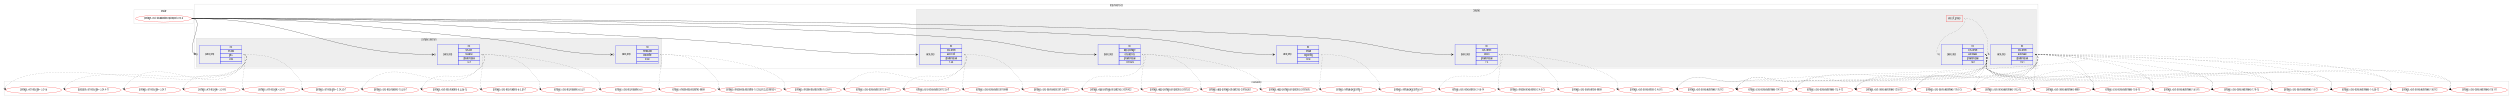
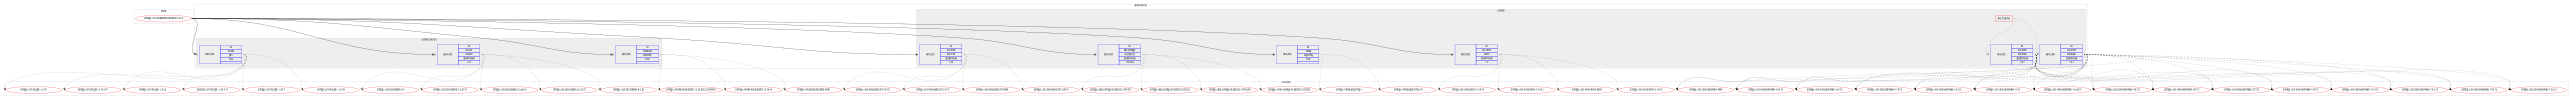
  digraph {
    compound=true
    concentrate=true
    fontname=Inter
    fontsize=10
    newrank=true
    rankdir=TB
    ranksep=1.5
    node [color=red fontname=Inter fontsize=10]
    edge [arrowhead=vee fontname=Inter headport=w style=dotted tailport=e weight=100]
    n1 [label="portage://sci-visualization/quickplot-0.10.8" width=4]
    n2 [color=blue label=<<TABLE BORDER="0" CELLBORDER="1" CELLSPACING="0" CELLPADDING="4" WIDTH="220"><TR><TD ROWSPAN="6" CELLPADDING="30">pack_dep</TD></TR><TR><TD WIDTH="110">no</TD></TR><TR><TD>sys-devel</TD></TR><TR><TD>automake</TD></TR><TR><TD>greaterequal</TD></TR><TR><TD>1.16.1</TD></TR></TABLE>> shape=none]
    n3 [color=blue label=<<TABLE BORDER="0" CELLBORDER="1" CELLSPACING="0" CELLPADDING="4" WIDTH="220"><TR><TD ROWSPAN="6" CELLPADDING="30">pack_dep</TD></TR><TR><TD WIDTH="110">no</TD></TR><TR><TD>sys-devel</TD></TR><TR><TD>automake</TD></TR><TR><TD>greaterequal</TD></TR><TR><TD>1.15.1</TD></TR></TABLE>> shape=none]
    n4 [label=<<TABLE BORDER="0" CELLBORDER="1" CELLSPACING="0" CELLPADDING="4"><TR><TD CELLPADDING="10">any_of_group</TD></TR></TABLE>> shape=none]
    n5 [color=blue label=<<TABLE BORDER="0" CELLBORDER="1" CELLSPACING="0" CELLPADDING="4" WIDTH="220"><TR><TD ROWSPAN="6" CELLPADDING="30">pack_dep</TD></TR><TR><TD WIDTH="110">no</TD></TR><TR><TD>app-portage</TD></TR><TR><TD>elt-patches</TD></TR><TR><TD>greaterequal</TD></TR><TR><TD>20170815</TD></TR></TABLE>> shape=none]
    n6 [color=blue label=<<TABLE BORDER="0" CELLBORDER="1" CELLSPACING="0" CELLPADDING="4" WIDTH="220"><TR><TD ROWSPAN="6" CELLPADDING="30">pack_dep</TD></TR><TR><TD WIDTH="110">no</TD></TR><TR><TD>sys-devel</TD></TR><TR><TD>autoconf</TD></TR><TR><TD>greaterequal</TD></TR><TR><TD>2.69</TD></TR></TABLE>> shape=none]
    n7 [color=blue label=<<TABLE BORDER="0" CELLBORDER="1" CELLSPACING="0" CELLPADDING="4" WIDTH="220"><TR><TD ROWSPAN="6" CELLPADDING="30">pack_dep</TD></TR><TR><TD WIDTH="110">no</TD></TR><TR><TD>sys-devel</TD></TR><TR><TD>libtool</TD></TR><TR><TD>greaterequal</TD></TR><TR><TD>2.4</TD></TR></TABLE>> shape=none]
    n8 [color=blue label=<<TABLE BORDER="0" CELLBORDER="1" CELLSPACING="0" CELLPADDING="4" WIDTH="220"><TR><TD ROWSPAN="6" CELLPADDING="30">pack_dep</TD></TR><TR><TD WIDTH="110">no</TD></TR><TR><TD>virtual</TD></TR><TR><TD>pkgconfig</TD></TR><TR><TD>none</TD></TR><TR><TD></TD></TR></TABLE>> shape=none]
    n9 [color=blue label=<<TABLE BORDER="0" CELLBORDER="1" CELLSPACING="0" CELLPADDING="4" WIDTH="220"><TR><TD ROWSPAN="6" CELLPADDING="30">pack_dep</TD></TR><TR><TD WIDTH="110">no</TD></TR><TR><TD>media-libs</TD></TR><TR><TD>libsndfile</TD></TR><TR><TD>none</TD></TR><TR><TD></TD></TR></TABLE>> shape=none]
    n10 [color=blue label=<<TABLE BORDER="0" CELLBORDER="1" CELLSPACING="0" CELLPADDING="4" WIDTH="220"><TR><TD ROWSPAN="6" CELLPADDING="30">pack_dep</TD></TR><TR><TD WIDTH="110">no</TD></TR><TR><TD>sys-libs</TD></TR><TR><TD>readline</TD></TR><TR><TD>greaterequal</TD></TR><TR><TD>0.6.2</TD></TR></TABLE>> shape=none]
    n11 [color=blue label=<<TABLE BORDER="0" CELLBORDER="1" CELLSPACING="0" CELLPADDING="4" WIDTH="220"><TR><TD ROWSPAN="6" CELLPADDING="30">pack_dep</TD></TR><TR><TD WIDTH="110">no</TD></TR><TR><TD>x11-libs</TD></TR><TR><TD>gtk+</TD></TR><TR><TD>none</TD></TR><TR><TD></TD></TR></TABLE>> shape=none]
    n12 [label="portage://sys-devel/automake-1.10.3-r3" width=4]
    n13 [label="portage://sys-devel/automake-1.11.6-r3" width=4]
    n14 [label="portage://sys-devel/automake-1.12.6-r2" width=4]
    n15 [label="portage://sys-devel/automake-1.13.4-r2" width=4]
    n16 [label="portage://sys-devel/automake-1.14.1-r2" width=4]
    n17 [label="portage://sys-devel/automake-1.15.1-r2" width=4]
    n18 [label="portage://sys-devel/automake-1.16.1-r1" width=4]
    n19 [label="portage://sys-devel/automake-1.16.1-r2" width=4]
    n20 [label="portage://sys-devel/automake-1.4_p6-r2" width=4]
    n21 [label="portage://sys-devel/automake-1.5-r2" width=4]
+   n22 [label="portage://sys-devel/automake-1.6.3-r2" width=4]
    n23 [label="portage://sys-devel/automake-1.7.9-r3" width=4]
    n24 [label="portage://sys-devel/automake-1.8.5-r5" width=4]
    n25 [label="portage://sys-devel/automake-1.9.6-r5" width=4]
    n26 [label="portage://sys-devel/automake-9999" width=4]
    n27 [label="portage://app-portage/elt-patches-20170317" width=4]
    n28 [label="portage://app-portage/elt-patches-20170422" width=4]
-   n29 [label="portage://app-portage/elt-patches-20170815" width=4]
+   n29 [label="portage://devel-portage/elt-patches-20170815" width=4]
    n30 [label="portage://app-portage/elt-patches-20170826.1" width=4]
    n31 [label="portage://sys-devel/autoconf-2.13-r1" width=4]
    n32 [label="portage://sys-devel/autoconf-2.64-r1" width=4]
    n33 [label="portage://sys-devel/autoconf-2.69-r4" width=4]
    n34 [label="portage://sys-devel/autoconf-9999" width=4]
-   n35 [label="portage://media-devel/libtool-2.4.6-r3" width=4]
+   n35 [label="portage://sys-devel/libtool-2.4.6-r3" width=4]
    n36 [label="portage://sys-devel/libtool-2.4.6-r4" width=4]
    n37 [label="portage://sys-devel/libtool-2.4.6-r5" width=4]
    n38 [label="portage://sys-devel/libtool-9999" width=4]
    n39 [label="portage://virtual/pkgconfig-0-r1" width=4]
    n40 [label="portage://virtual/pkgconfig-1" width=4]
    n41 [label="portage://media-libs/libsndfile-1.0.28-r4" width=4]
    n42 [label="portage://media-libs/libsndfile-1.0.29_pre2_p20191024" width=4]
    n43 [label="portage://media-libs/libsndfile-9999" width=4]
    n44 [label="portage://sys-libs/readline-6.3_p8-r3" width=4]
    n45 [label="portage://sys-libs/readline-7.0_p5-r1" width=4]
    n46 [label="portage://sys-libs/readline-8.0" width=4]
    n47 [label="portage://sys-libs/readline-8.0_p1" width=4]
    n48 [label="portage://sys-libs/readline-8.0_p1-r1" width=4]
    n49 [label="portage://x11-libs/gtk+-2.24.32-r1" width=4]
    n50 [label="portage://x11-libs/gtk+-3.24.1" width=4]
    n51 [label="portage://x11-libs/gtk+-3.24.10" width=4]
    n52 [label="portage://x11-libs/gtk+-3.24.11" width=4]
    n53 [label="quickplot://x11-libs/gtk+-3.24.4-r1" width=4]
    n54 [label="portage://x11-libs/gtk+-3.24.8" width=4]
    subgraph cluster_1 {
      color=gray
      label=<<i>ebuild</i>>
      rank=same
      n1
    }
    subgraph cluster_2 {
      color=gray
      label=<<i>dependencies</i>>
      subgraph cluster_3 {
        color=gray
        fillcolor="#eeeeee"
        label=<<i>compile</i>>
        style=filled
        subgraph sub_4 {
          color=gray
          fillcolor="#eeeeee"
          label=<<i>compile</i>>
          style=filled
          n4
          subgraph sub_5 {
            color=gray
            fillcolor="#eeeeee"
            label=<<i>compile</i>>
            style=filled
            n2
          }
          subgraph sub_6 {
            color=gray
            fillcolor="#eeeeee"
            label=<<i>compile</i>>
            style=filled
            n3
          }
        }
        subgraph sub_7 {
          color=gray
          fillcolor="#eeeeee"
          label=<<i>compile</i>>
          style=filled
          n5
        }
        subgraph sub_8 {
          color=gray
          fillcolor="#eeeeee"
          label=<<i>compile</i>>
          style=filled
          n6
        }
        subgraph sub_9 {
          color=gray
          fillcolor="#eeeeee"
          label=<<i>compile</i>>
          style=filled
          n7
        }
        subgraph sub_10 {
          color=gray
          fillcolor="#eeeeee"
          label=<<i>compile</i>>
          style=filled
          n8
        }
      }
      subgraph cluster_11 {
        color=gray
        fillcolor="#eeeeee"
        label=<<i>compile and run</i>>
        style=filled
        subgraph sub_12 {
          color=gray
          fillcolor="#eeeeee"
          label=<<i>compile and run</i>>
          style=filled
          n9
        }
        subgraph sub_13 {
          color=gray
          fillcolor="#eeeeee"
          label=<<i>compile and run</i>>
          style=filled
          n10
        }
        subgraph sub_14 {
          color=gray
          fillcolor="#eeeeee"
          label=<<i>compile and run</i>>
          style=filled
          n11
        }
      }
      subgraph cluster_15 {
        color=gray
        fillcolor="#eeeeee"
        label=<<i>run</i>>
        style=filled
      }
    }
    subgraph cluster_16 {
      color=gray
      label=<<i>candidates</i>>
      rank=same
      subgraph sub_17 {
        color=black
        label=<<i>candidates</i>>
        nodesep=1
        rank=same
        n12
        n13
        n14
        n15
        n16
        n17
        n18
        n19
        n20
        n21
+       n22
        n23
        n24
        n25
        n26
      }
      subgraph sub_18 {
        color=black
        label=<<i>candidates</i>>
        nodesep=1
        rank=same
        n12
        n13
        n14
        n15
        n16
        n17
        n18
        n19
        n20
        n21
+       n22
        n23
        n24
        n25
        n26
      }
      subgraph sub_19 {
        color=black
        label=<<i>candidates</i>>
        nodesep=1
        rank=same
        n27
        n28
        n29
        n30
      }
      subgraph sub_20 {
        color=black
        label=<<i>candidates</i>>
        nodesep=1
        rank=same
        n31
        n32
        n33
        n34
      }
      subgraph sub_21 {
        color=black
        label=<<i>candidates</i>>
        nodesep=1
        rank=same
        n35
        n36
        n37
        n38
      }
      subgraph sub_22 {
        color=black
        label=<<i>candidates</i>>
        nodesep=1
        rank=same
        n39
        n40
      }
      subgraph sub_23 {
        color=black
        label=<<i>candidates</i>>
        nodesep=1
        rank=same
        n41
        n42
        n43
      }
      subgraph sub_24 {
        color=black
        label=<<i>candidates</i>>
        nodesep=1
        rank=same
        n44
        n45
        n46
        n47
        n48
      }
      subgraph sub_25 {
        color=black
        label=<<i>candidates</i>>
        nodesep=1
        rank=same
        n49
        n50
        n51
        n52
        n53
        n54
      }
    }
    n1 -> n5 [style=solid weight=20]
    n1 -> n6 [style=solid weight=20]
    n1 -> n7 [style=solid weight=20]
    n1 -> n8 [style=solid weight=20]
    n1 -> n9 [arrowhead=odotvee style=solid weight=20]
    n1 -> n10 [arrowhead=odotvee style=solid weight=20]
    n1 -> n11 [arrowhead=odotvee style=solid weight=20]
    n2 -> n12
    n2 -> n13
    n2 -> n14
    n2 -> n15
    n2 -> n16
    n2 -> n17
    n2 -> n18
    n2 -> n19
    n2 -> n20
    n2 -> n21
+   n2 -> n22
    n2 -> n23
    n2 -> n24
    n2 -> n25
    n2 -> n26
    n3 -> n12
    n3 -> n13
    n3 -> n14
    n3 -> n15
    n3 -> n16
    n3 -> n17
    n3 -> n18
    n3 -> n19
    n3 -> n20
    n3 -> n21
+   n3 -> n22
    n3 -> n23
    n3 -> n24
    n3 -> n25
    n3 -> n26
    n4 -> n2 [arrowhead=oinv weight=20]
    n4 -> n3 [arrowhead=oinv weight=20]
    n5 -> n27
    n5 -> n28
    n5 -> n29
    n5 -> n30
    n6 -> n31
    n6 -> n32
    n6 -> n33
    n6 -> n34
    n7 -> n35
    n7 -> n36
    n7 -> n37
    n7 -> n38
    n8 -> n39
    n8 -> n40
    n9 -> n41
    n9 -> n42
    n9 -> n43
    n10 -> n44
    n10 -> n45
    n10 -> n46
    n10 -> n47
    n10 -> n48
    n11 -> n49
    n11 -> n50
    n11 -> n51
    n11 -> n52
    n11 -> n53
    n11 -> n54
  }
